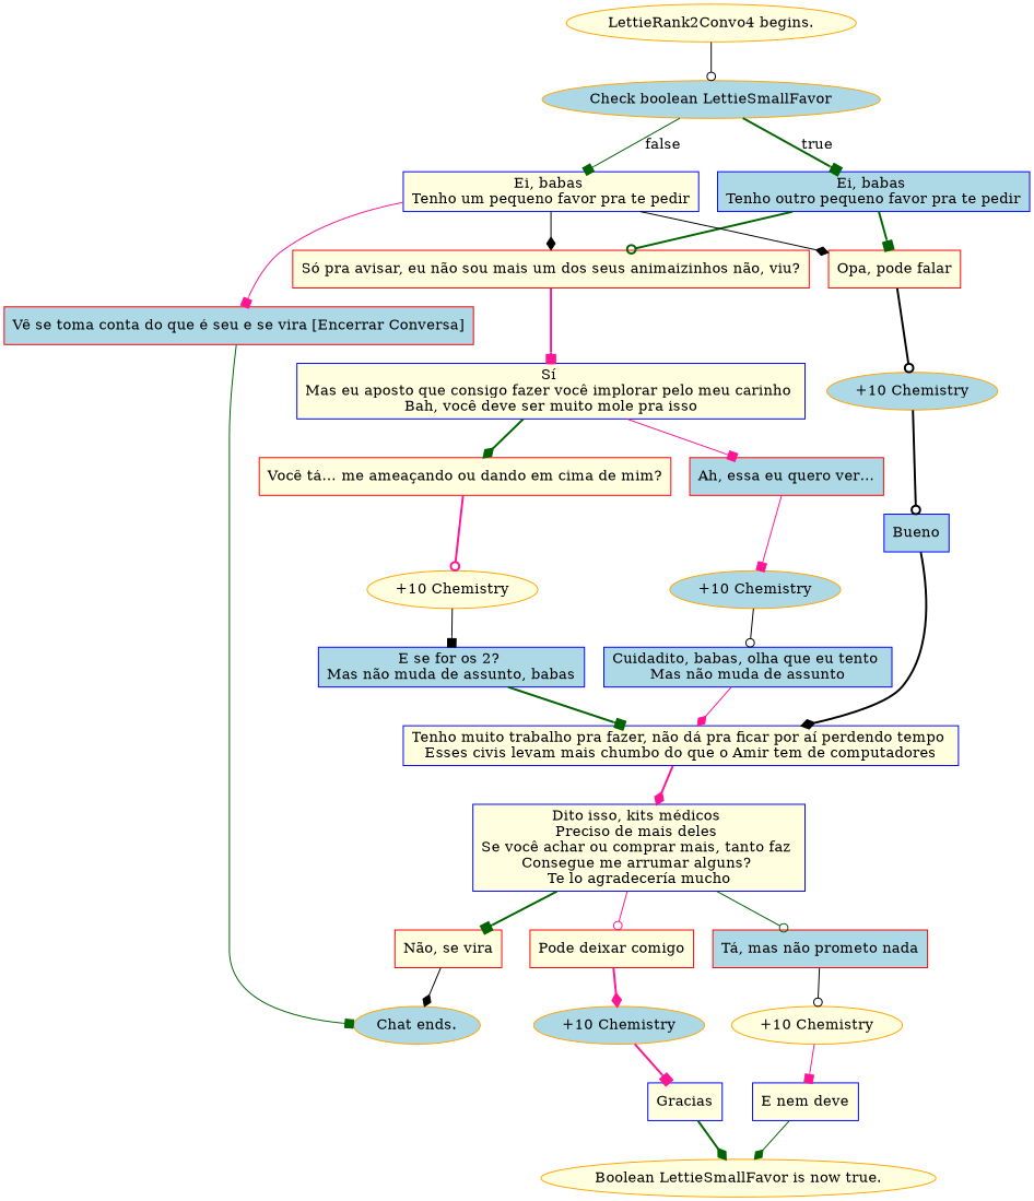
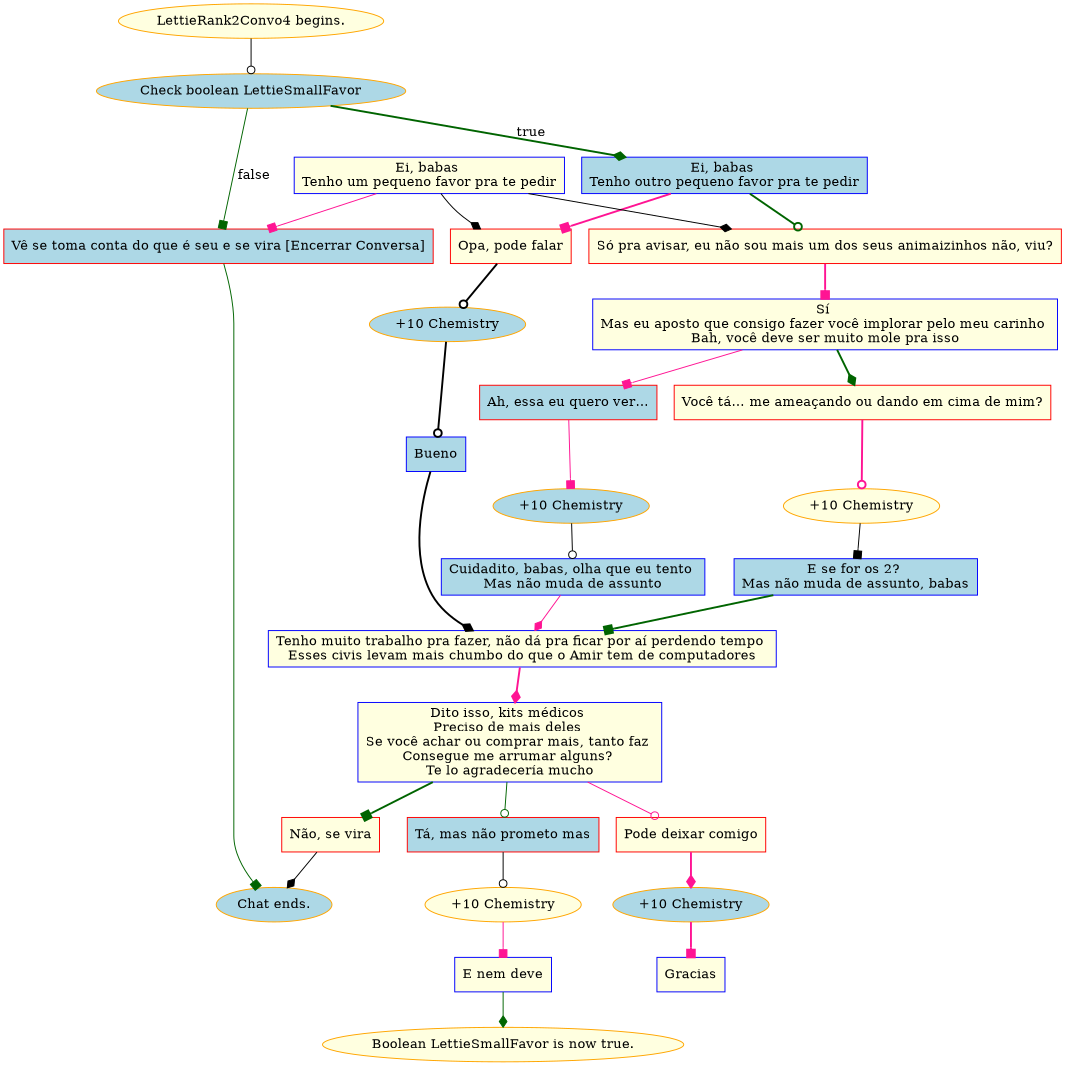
  digraph {
    node [color=blue fillcolor=lightyellow style=filled shape=box]
    edge [arrowhead=box color=deeppink style=solid]
    "LettieRank2Convo4 begins." [color=orange shape=""]
    n2 [color=orange fillcolor=lightblue label="Check boolean LettieSmallFavor" shape=""]
    n3 [fillcolor=lightblue label="Ei, babas \nTenho outro pequeno favor pra te pedir"]
    n4 [label="Ei, babas \nTenho um pequeno favor pra te pedir"]
    n5 [color=red label="Opa, pode falar"]
    n6 [color=red label="Só pra avisar, eu não sou mais um dos seus animaizinhos não, viu?"]
    n7 [color=red fillcolor=lightblue label="Vê se toma conta do que é seu e se vira [Encerrar Conversa]"]
    n8 [color=orange fillcolor=lightblue label="+10 Chemistry" shape=""]
    n9 [label="Sí \nMas eu aposto que consigo fazer você implorar pelo meu carinho \nBah, você deve ser muito mole pra isso"]
    "Chat ends." [color=orange fillcolor=lightblue shape=""]
    n11 [fillcolor=lightblue label=Bueno]
    n12 [color=red label="Você tá… me ameaçando ou dando em cima de mim?"]
    n13 [color=red fillcolor=lightblue label="Ah, essa eu quero ver…"]
    n14 [label="Tenho muito trabalho pra fazer, não dá pra ficar por aí perdendo tempo \nEsses civis levam mais chumbo do que o Amir tem de computadores"]
    n15 [color=orange label="+10 Chemistry" shape=""]
    n16 [color=orange fillcolor=lightblue label="+10 Chemistry" shape=""]
    n17 [label="Dito isso, kits médicos \nPreciso de mais deles \nSe você achar ou comprar mais, tanto faz \nConsegue me arrumar alguns? \nTe lo agradecería mucho"]
    n18 [fillcolor=lightblue label="E se for os 2? \nMas não muda de assunto, babas"]
    n19 [fillcolor=lightblue label="Cuidadito, babas, olha que eu tento \nMas não muda de assunto"]
    n20 [color=red label="Pode deixar comigo"]
-   n21 [color=red fillcolor=lightblue label="Tá, mas não prometo nada"]
+   n21 [color=red fillcolor=lightblue label="Tá, mas não prometo mas"]
    n22 [color=red label="Não, se vira"]
    n23 [color=orange fillcolor=lightblue label="+10 Chemistry" shape=""]
    n24 [color=orange label="+10 Chemistry" shape=""]
    n25 [label=Gracias]
    n26 [label="E nem deve"]
    n27 [color=orange label="Boolean LettieSmallFavor is now true." shape=""]
    "LettieRank2Convo4 begins." -> n2 [arrowhead=odot color=black]
-   n2 -> n3 [color=darkgreen label=true style=bold]
-   n2 -> n4 [color=darkgreen label=false]
-   n3 -> n5 [color=darkgreen style=bold]
+   n2 -> n3 [arrowhead=diamond color=darkgreen label=true style=bold]
+   n2 -> n7 [color=darkgreen label=false]
+   n3 -> n5 [style=bold]
    n3 -> n6 [arrowhead=odot color=darkgreen style=bold]
    n4 -> n5 [arrowhead=diamond color=black]
    n4 -> n6 [arrowhead=diamond color=black]
    n4 -> n7
    n5 -> n8 [arrowhead=odot color=black style=bold]
    n6 -> n9 [style=bold]
    n7 -> "Chat ends." [color=darkgreen]
    n8 -> n11 [arrowhead=odot color=black style=bold]
    n9 -> n12 [arrowhead=diamond color=darkgreen style=bold]
    n9 -> n13
    n11 -> n14 [arrowhead=diamond color=black style=bold]
    n12 -> n15 [arrowhead=odot style=bold]
    n13 -> n16
    n14 -> n17 [arrowhead=diamond style=bold]
    n15 -> n18 [color=black]
    n16 -> n19 [arrowhead=odot color=black]
    n17 -> n20 [arrowhead=odot]
    n17 -> n21 [arrowhead=odot color=darkgreen]
    n17 -> n22 [color=darkgreen style=bold]
    n18 -> n14 [color=darkgreen style=bold]
    n19 -> n14 [arrowhead=diamond]
    n20 -> n23 [arrowhead=diamond style=bold]
    n21 -> n24 [arrowhead=odot color=black]
    n22 -> "Chat ends." [arrowhead=diamond color=black]
    n23 -> n25 [style=bold]
    n24 -> n26
-   n25 -> n27 [arrowhead=diamond color=darkgreen style=bold]
    n26 -> n27 [arrowhead=diamond color=darkgreen]
  }
